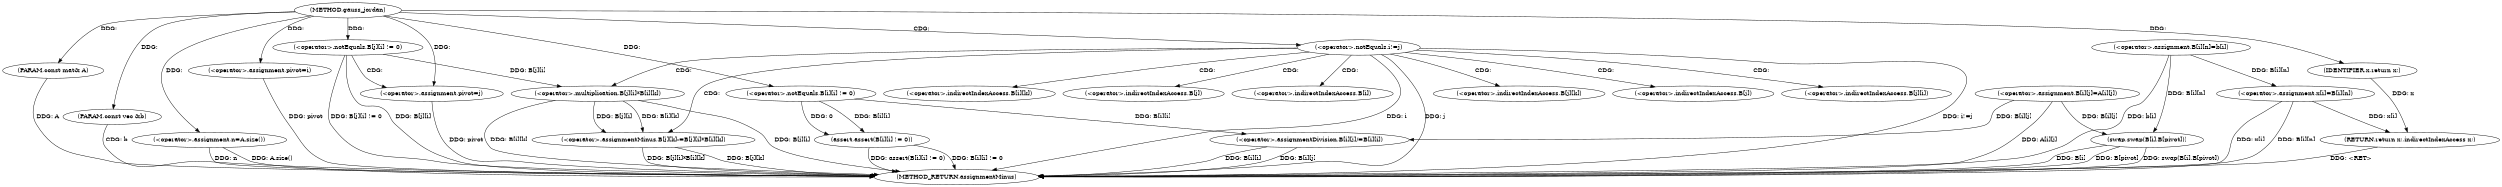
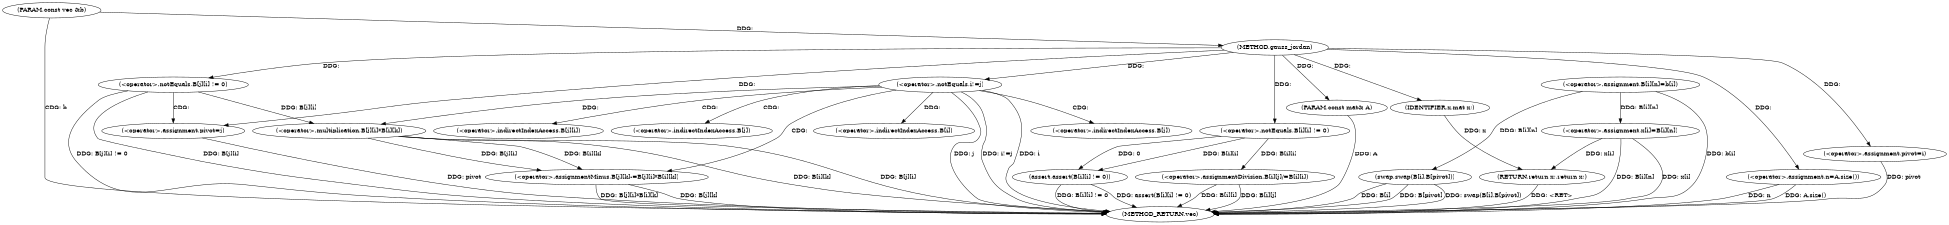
  digraph {
    n1 [label="(METHOD,gauss_jordan)"]
    n2 [label="(PARAM,const mat& A)"]
    n3 [label="(PARAM,const vec &b)"]
    n4 [label="(<operator>.assignment,n=A.size())"]
    n5 [label="(<operator>.assignment,pivot=i)"]
-   n6 [label="(IDENTIFIER,x,return x;)"]
+   n6 [label="(IDENTIFIER,x,mat x;)"]
    n7 [label="(<operator>.notEquals,B[j][i] != 0)"]
    n8 [label="(<operator>.assignment,pivot=j)"]
    n9 [label="(<operator>.notEquals,B[i][i] != 0)"]
    n10 [label="(<operator>.notEquals,i!=j)"]
-   n11 [label="(METHOD_RETURN,assignmentMinus)"]
-   n12 [label="(RETURN,return x;,indirectIndexAccess x;)"]
+   n11 [label="(METHOD_RETURN,vec)"]
+   n12 [label="(RETURN,return x;,return x;)"]
    n13 [label="(<operator>.multiplication,B[j][i]*B[i][k])"]
    n14 [label="(<operator>.assignmentDivision,B[i][j]/=B[i][i])"]
    n15 [label="(assert,assert(B[i][i] != 0))"]
    n16 [label="(<operator>.assignmentMinus,B[j][k]-=B[j][i]*B[i][k])"]
-   n17 [label="(<operator>.indirectIndexAccess,B[j][k])"]
    n18 [label="(<operator>.indirectIndexAccess,B[j])"]
    n19 [label="(<operator>.indirectIndexAccess,B[j][i])"]
-   n20 [label="(<operator>.indirectIndexAccess,B[i][k])"]
    n21 [label="(<operator>.indirectIndexAccess,B[j])"]
    n22 [label="(<operator>.indirectIndexAccess,B[i])"]
    n23 [label="(<operator>.assignment,B[i][n]=b[i])"]
    n24 [label="(swap,swap(B[i],B[pivot]))"]
    n25 [label="(<operator>.assignment,x[i]=B[i][n])"]
-   n26 [label="(<operator>.assignment,B[i][j]=A[i][j])"]
    n1 -> n2 [label="DDG: "]
-   n1 -> n3 [label="DDG: "]
+   n3 -> n1 [label="DDG: "]
    n1 -> n4 [label="DDG: "]
    n1 -> n5 [label="DDG: "]
    n1 -> n6 [label="DDG: "]
    n1 -> n7 [label="DDG: "]
    n1 -> n8 [label="DDG: "]
    n1 -> n9 [label="DDG: "]
-   n1 -> n10 [label="CDG: "]
+   n1 -> n10 [label="DDG: "]
    n2 -> n11 [label="DDG: A"]
    n3 -> n11 [label="CDG: b"]
    n4 -> n11 [label="DDG: n"]
    n4 -> n11 [label="DDG: A.size()"]
    n5 -> n11 [label="DDG: pivot"]
    n6 -> n12 [label="DDG: x"]
    n7 -> n8 [label="CDG: "]
    n7 -> n11 [label="DDG: B[j][i]"]
    n7 -> n11 [label="DDG: B[j][i] != 0"]
    n7 -> n13 [label="DDG: B[j][i]"]
    n8 -> n11 [label="DDG: pivot"]
    n9 -> n14 [label="DDG: B[i][i]"]
    n9 -> n15 [label="DDG: B[i][i]"]
    n9 -> n15 [label="DDG: 0"]
    n10 -> n11 [label="DDG: i"]
    n10 -> n11 [label="DDG: j"]
    n10 -> n11 [label="DDG: i!=j"]
-   n10 -> n13 [label="CDG: "]
+   n10 -> n13 [label="DDG: "]
    n10 -> n16 [label="CDG: "]
-   n10 -> n17 [label="CDG: "]
    n10 -> n18 [label="CDG: "]
    n10 -> n19 [label="CDG: "]
-   n10 -> n20 [label="CDG: "]
    n10 -> n21 [label="CDG: "]
-   n10 -> n22 [label="CDG: "]
+   n10 -> n22 [label="DDG: "]
    n12 -> n11 [label="DDG: <RET>"]
    n13 -> n11 [label="DDG: B[j][i]"]
    n13 -> n11 [label="DDG: B[i][k]"]
    n13 -> n16 [label="DDG: B[i][k]"]
    n13 -> n16 [label="DDG: B[j][i]"]
    n14 -> n11 [label="DDG: B[i][j]"]
    n14 -> n11 [label="DDG: B[i][i]"]
    n15 -> n11 [label="DDG: B[i][i] != 0"]
    n15 -> n11 [label="DDG: assert(B[i][i] != 0)"]
    n16 -> n11 [label="DDG: B[j][k]"]
    n16 -> n11 [label="DDG: B[j][i]*B[i][k]"]
    n23 -> n11 [label="DDG: b[i]"]
    n23 -> n24 [label="DDG: B[i][n]"]
    n23 -> n25 [label="DDG: B[i][n]"]
    n24 -> n11 [label="DDG: B[i]"]
    n24 -> n11 [label="DDG: B[pivot]"]
    n24 -> n11 [label="DDG: swap(B[i],B[pivot])"]
    n25 -> n11 [label="DDG: x[i]"]
    n25 -> n11 [label="DDG: B[i][n]"]
    n25 -> n12 [label="DDG: x[i]"]
-   n26 -> n11 [label="DDG: A[i][j]"]
-   n26 -> n14 [label="DDG: B[i][j]"]
-   n26 -> n24 [label="DDG: B[i][j]"]
  }
